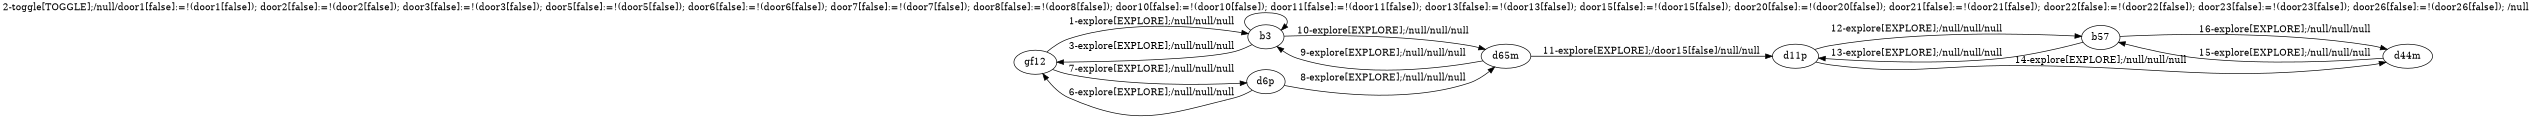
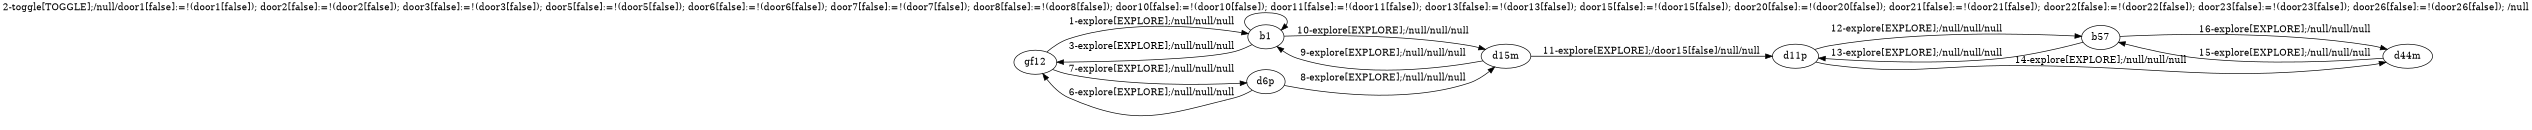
  digraph {
    rankdir=LR
    gf12
-   b1 [label=b3]
+   b1
    d6p
-   d15m [label=d65m]
+   d15m
    n5 [label=d11p]
    b57
    n7 [label=d44m]
    gf12 -> b1 [label="1-explore[EXPLORE];/null/null/null"]
    gf12 -> d6p [label="7-explore[EXPLORE];/null/null/null"]
    b1 -> gf12 [label="3-explore[EXPLORE];/null/null/null"]
    b1 -> b1 [label="2-toggle[TOGGLE];/null/door1[false]:=!(door1[false]); door2[false]:=!(door2[false]); door3[false]:=!(door3[false]); door5[false]:=!(door5[false]); door6[false]:=!(door6[false]); door7[false]:=!(door7[false]); door8[false]:=!(door8[false]); door10[false]:=!(door10[false]); door11[false]:=!(door11[false]); door13[false]:=!(door13[false]); door15[false]:=!(door15[false]); door20[false]:=!(door20[false]); door21[false]:=!(door21[false]); door22[false]:=!(door22[false]); door23[false]:=!(door23[false]); door26[false]:=!(door26[false]); /null"]
    b1 -> d15m [label="10-explore[EXPLORE];/null/null/null"]
    d6p -> gf12 [label="6-explore[EXPLORE];/null/null/null"]
    d6p -> d15m [label="8-explore[EXPLORE];/null/null/null"]
    d15m -> b1 [label="9-explore[EXPLORE];/null/null/null"]
    d15m -> n5 [label="11-explore[EXPLORE];/door15[false]/null/null"]
    n5 -> b57 [label="12-explore[EXPLORE];/null/null/null"]
    n5 -> n7 [label="14-explore[EXPLORE];/null/null/null"]
    b57 -> n5 [label="13-explore[EXPLORE];/null/null/null"]
    b57 -> n7 [label="16-explore[EXPLORE];/null/null/null"]
    n7 -> b57 [label="15-explore[EXPLORE];/null/null/null"]
  }
